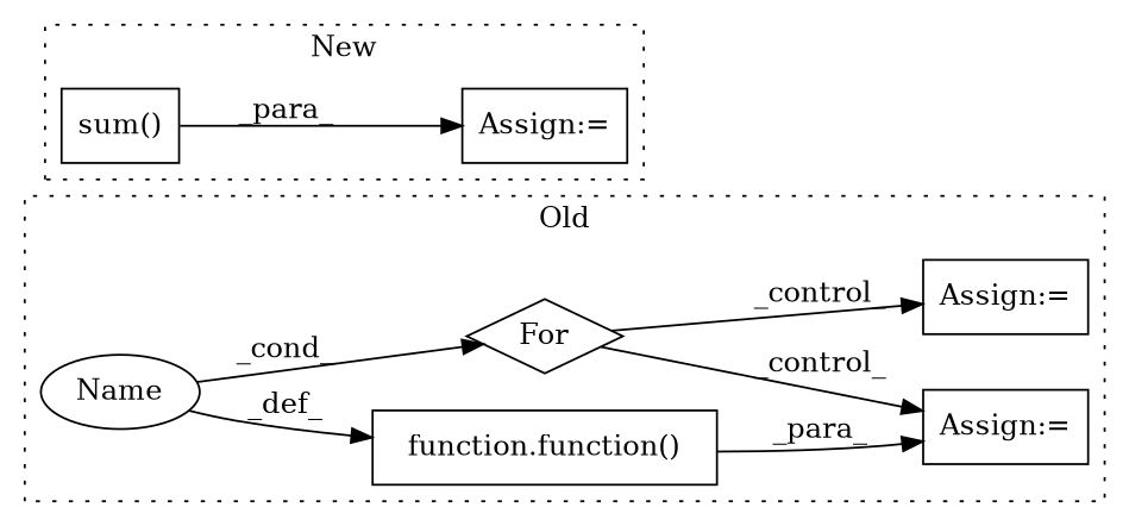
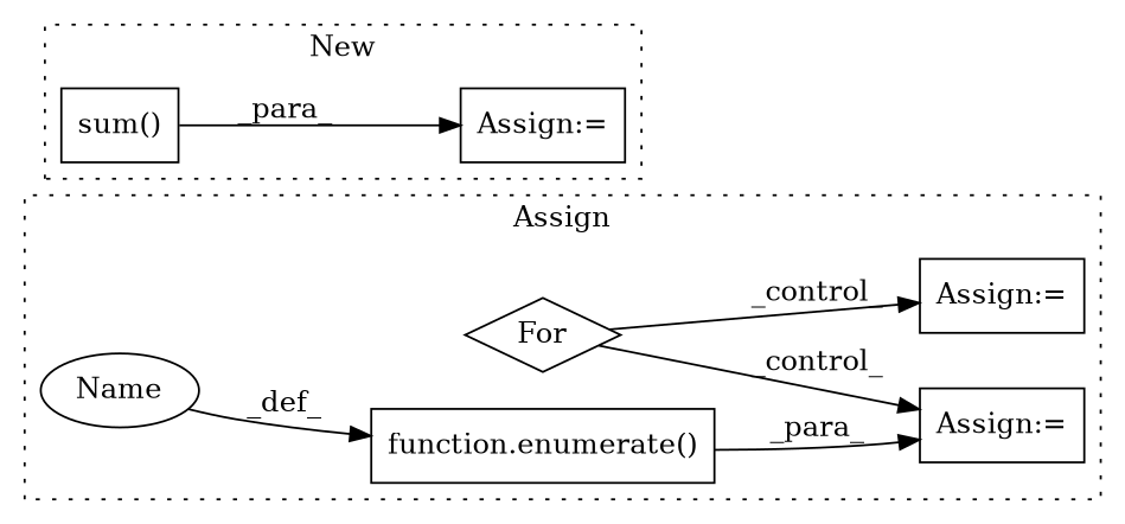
  digraph {
    rankdir=LR
    node [a=68 l=3 shape=box]
-   n1 [a=75 l="10,1" label="function.function()" s="1338,1362"]
+   n1 [a=75 l="10,1" label="function.enumerate()" s="1338,1362"]
    n2 [l=4 label="Assign:=" s=1449]
    n3 [a=107 l="4,14" label=For s="1324,1363" shape=diamond]
    n4 [a=87 label=Name s=1331 shape=ellipse]
    n5 [label="Assign:=" s=1381]
    n6 [a=75 l="7,9" label="sum()" s="1713,1736"]
    n7 [label="Assign:=" s=1710]
    subgraph cluster_1 {
-     label=Old
+     label=Assign
      style=dotted
      n1
      n2
      n3
      n4
      n5
    }
    subgraph cluster_2 {
      label=New
      style=dotted
      n6
      n7
    }
    n1 -> n5 [label=_para_]
    n3 -> n2 [label=_control_]
    n3 -> n5 [label=_control_]
    n4 -> n1 [label=_def_]
-   n4 -> n3 [label=_cond_]
    n6 -> n7 [label=_para_]
  }
